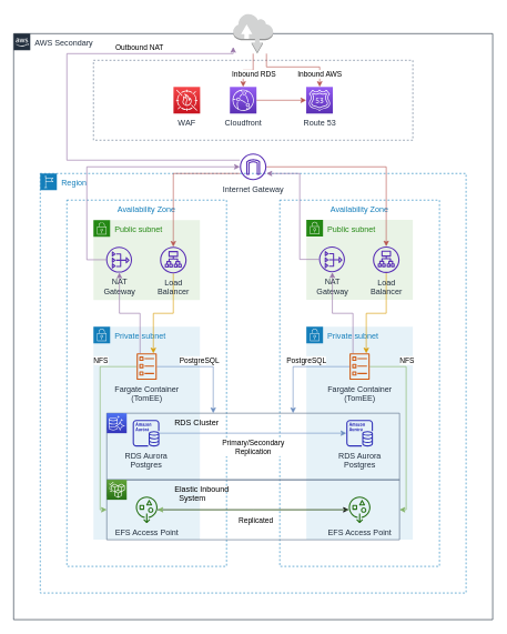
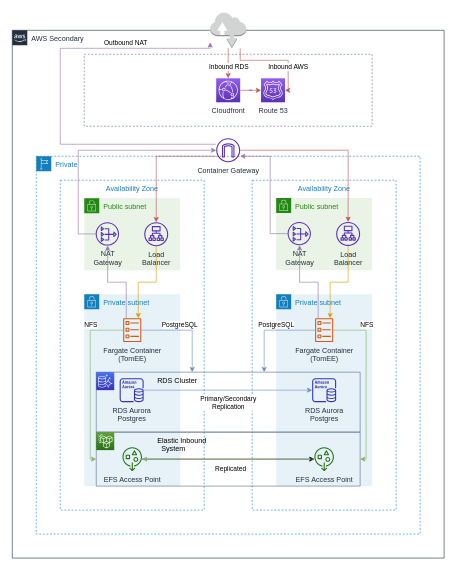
  <mxCell id="0" />
  <mxCell id="1" parent="0" />
  <mxCell id="2" value="AWS Secondary" style="points=[[0,0],[0.25,0],[0.5,0],[0.75,0],[1,0],[1,0.25],[1,0.5],[1,0.75],[1,1],[0.75,1],[0.5,1],[0.25,1],[0,1],[0,0.75],[0,0.5],[0,0.25]];outlineConnect=0;gradientColor=none;html=1;whiteSpace=wrap;fontSize=12;fontStyle=0;shape=mxgraph.aws4.group;grIcon=mxgraph.aws4.group_aws_cloud_alt;strokeColor=#232F3E;fillColor=none;verticalAlign=top;align=left;spacingLeft=30;fontColor=#232F3E;dashed=0;labelBackgroundColor=#ffffff;" parent="1" vertex="1"><mxGeometry x="20" y="50" width="720" height="880" as="geometry" /></mxCell>
  <mxCell id="3" value="" style="fillColor=none;strokeColor=#5A6C86;dashed=1;verticalAlign=top;fontStyle=0;fontColor=#5A6C86;" vertex="1" parent="1"><mxGeometry x="140" y="90" width="480" height="120" as="geometry" /></mxCell>
  <mxCell id="4" value="Availability Zone" style="fillColor=none;strokeColor=#147EBA;dashed=1;verticalAlign=top;fontStyle=0;fontColor=#147EBA;" parent="1" vertex="1"><mxGeometry x="420" y="300" width="240" height="550" as="geometry" /></mxCell>
- <mxCell id="5" value="Region" style="points=[[0,0],[0.25,0],[0.5,0],[0.75,0],[1,0],[1,0.25],[1,0.5],[1,0.75],[1,1],[0.75,1],[0.5,1],[0.25,1],[0,1],[0,0.75],[0,0.5],[0,0.25]];outlineConnect=0;gradientColor=none;html=1;whiteSpace=wrap;fontSize=12;fontStyle=0;shape=mxgraph.aws4.group;grIcon=mxgraph.aws4.group_region;strokeColor=#147EBA;fillColor=none;verticalAlign=top;align=left;spacingLeft=30;fontColor=#147EBA;dashed=1;" parent="1" vertex="1"><mxGeometry x="60" y="260" width="640" height="630" as="geometry" /></mxCell>
+ <mxCell id="5" value="Private" style="points=[[0,0],[0.25,0],[0.5,0],[0.75,0],[1,0],[1,0.25],[1,0.5],[1,0.75],[1,1],[0.75,1],[0.5,1],[0.25,1],[0,1],[0,0.75],[0,0.5],[0,0.25]];outlineConnect=0;gradientColor=none;html=1;whiteSpace=wrap;fontSize=12;fontStyle=0;shape=mxgraph.aws4.group;grIcon=mxgraph.aws4.group_region;strokeColor=#147EBA;fillColor=none;verticalAlign=top;align=left;spacingLeft=30;fontColor=#147EBA;dashed=1;" parent="1" vertex="1"><mxGeometry x="60" y="260" width="640" height="630" as="geometry" /></mxCell>
  <mxCell id="6" value="Private subnet" style="points=[[0,0],[0.25,0],[0.5,0],[0.75,0],[1,0],[1,0.25],[1,0.5],[1,0.75],[1,1],[0.75,1],[0.5,1],[0.25,1],[0,1],[0,0.75],[0,0.5],[0,0.25]];outlineConnect=0;gradientColor=none;html=1;whiteSpace=wrap;fontSize=12;fontStyle=0;shape=mxgraph.aws4.group;grIcon=mxgraph.aws4.group_security_group;grStroke=0;strokeColor=#147EBA;fillColor=#E6F2F8;verticalAlign=top;align=left;spacingLeft=30;fontColor=#147EBA;dashed=0;" parent="1" vertex="1"><mxGeometry x="140" y="490" width="160" height="320" as="geometry" /></mxCell>
  <mxCell id="7" value="Availability Zone" style="fillColor=none;strokeColor=#147EBA;dashed=1;verticalAlign=top;fontStyle=0;fontColor=#147EBA;" parent="1" vertex="1"><mxGeometry x="100" y="300" width="240" height="550" as="geometry" /></mxCell>
  <mxCell id="8" value="Private subnet" style="points=[[0,0],[0.25,0],[0.5,0],[0.75,0],[1,0],[1,0.25],[1,0.5],[1,0.75],[1,1],[0.75,1],[0.5,1],[0.25,1],[0,1],[0,0.75],[0,0.5],[0,0.25]];outlineConnect=0;gradientColor=none;html=1;whiteSpace=wrap;fontSize=12;fontStyle=0;shape=mxgraph.aws4.group;grIcon=mxgraph.aws4.group_security_group;grStroke=0;strokeColor=#147EBA;fillColor=#E6F2F8;verticalAlign=top;align=left;spacingLeft=30;fontColor=#147EBA;dashed=0;" parent="1" vertex="1"><mxGeometry x="460" y="490" width="160" height="320" as="geometry" /></mxCell>
  <mxCell id="9" value="&lt;font color=&quot;#000000&quot;&gt;&amp;nbsp; &amp;nbsp; &amp;nbsp; &amp;nbsp; &amp;nbsp; &amp;nbsp; &amp;nbsp; &amp;nbsp; &amp;nbsp; &amp;nbsp; &amp;nbsp;Elastic Inbound&lt;br&gt;&amp;nbsp; &amp;nbsp; &amp;nbsp; &amp;nbsp; &amp;nbsp; &amp;nbsp; &amp;nbsp; &amp;nbsp; &amp;nbsp; &amp;nbsp; &amp;nbsp; &amp;nbsp;System&lt;/font&gt;" style="points=[[0,0],[0.25,0],[0.5,0],[0.75,0],[1,0],[1,0.25],[1,0.5],[1,0.75],[1,1],[0.75,1],[0.5,1],[0.25,1],[0,1],[0,0.75],[0,0.5],[0,0.25]];outlineConnect=0;gradientColor=none;html=1;whiteSpace=wrap;fontSize=12;fontStyle=0;shape=mxgraph.aws4.group;grIcon=mxgraph.aws4.group_on_premise;strokeColor=#5A6C86;fillColor=none;verticalAlign=top;align=left;spacingLeft=30;fontColor=#5A6C86;dashed=0;" parent="1" vertex="1"><mxGeometry x="160" y="720" width="440" height="90" as="geometry" /></mxCell>
  <mxCell id="10" value="&lt;font color=&quot;#000000&quot;&gt;&amp;nbsp; &amp;nbsp; &amp;nbsp; &amp;nbsp; &amp;nbsp; &amp;nbsp; &amp;nbsp; &amp;nbsp; &amp;nbsp; &amp;nbsp; &amp;nbsp;RDS Cluster&lt;/font&gt;" style="points=[[0,0],[0.25,0],[0.5,0],[0.75,0],[1,0],[1,0.25],[1,0.5],[1,0.75],[1,1],[0.75,1],[0.5,1],[0.25,1],[0,1],[0,0.75],[0,0.5],[0,0.25]];outlineConnect=0;gradientColor=none;html=1;whiteSpace=wrap;fontSize=12;fontStyle=0;shape=mxgraph.aws4.group;grIcon=mxgraph.aws4.group_on_premise;strokeColor=#5A6C86;fillColor=none;verticalAlign=top;align=left;spacingLeft=30;fontColor=#5A6C86;dashed=0;" parent="1" vertex="1"><mxGeometry x="160" y="620" width="440" height="100" as="geometry" /></mxCell>
  <mxCell id="11" value="Public subnet" style="points=[[0,0],[0.25,0],[0.5,0],[0.75,0],[1,0],[1,0.25],[1,0.5],[1,0.75],[1,1],[0.75,1],[0.5,1],[0.25,1],[0,1],[0,0.75],[0,0.5],[0,0.25]];outlineConnect=0;gradientColor=none;html=1;whiteSpace=wrap;fontSize=12;fontStyle=0;shape=mxgraph.aws4.group;grIcon=mxgraph.aws4.group_security_group;grStroke=0;strokeColor=#248814;fillColor=#E9F3E6;verticalAlign=top;align=left;spacingLeft=30;fontColor=#248814;dashed=0;" parent="1" vertex="1"><mxGeometry x="140" y="330" width="160" height="120" as="geometry" /></mxCell>
  <mxCell id="12" style="edgeStyle=orthogonalEdgeStyle;rounded=0;orthogonalLoop=1;jettySize=auto;html=1;fillColor=#e1d5e7;strokeColor=#9673a6;" parent="1" source="13" target="17" edge="1"><mxGeometry relative="1" as="geometry"><Array as="points"><mxPoint x="130" y="390" /><mxPoint x="130" y="250" /></Array></mxGeometry></mxCell>
  <mxCell id="13" value="NAT&lt;br&gt;Gateway" style="outlineConnect=0;fontColor=#232F3E;gradientColor=none;fillColor=#5A30B5;strokeColor=none;dashed=0;verticalLabelPosition=bottom;verticalAlign=top;align=center;html=1;fontSize=12;fontStyle=0;aspect=fixed;pointerEvents=1;shape=mxgraph.aws4.nat_gateway;" parent="1" vertex="1"><mxGeometry x="159" y="370" width="39" height="39" as="geometry" /></mxCell>
  <mxCell id="14" style="edgeStyle=orthogonalEdgeStyle;rounded=0;orthogonalLoop=1;jettySize=auto;html=1;fillColor=#f8cecc;strokeColor=#b85450;" parent="1" source="17" target="19" edge="1"><mxGeometry relative="1" as="geometry"><Array as="points"><mxPoint x="260" y="260" /></Array></mxGeometry></mxCell>
  <mxCell id="15" style="edgeStyle=orthogonalEdgeStyle;rounded=0;orthogonalLoop=1;jettySize=auto;html=1;fillColor=#e1d5e7;strokeColor=#9673a6;" edge="1" parent="1" source="17"><mxGeometry relative="1" as="geometry"><mxPoint x="350" y="70" as="targetPoint" /><Array as="points"><mxPoint x="100" y="240" /><mxPoint x="100" y="80" /><mxPoint x="350" y="80" /></Array></mxGeometry></mxCell>
  <mxCell id="16" value="Outbound NAT" style="edgeLabel;html=1;align=center;verticalAlign=middle;resizable=0;points=[];" vertex="1" connectable="0" parent="15"><mxGeometry x="0.552" y="2" relative="1" as="geometry"><mxPoint y="-8" as="offset" /></mxGeometry></mxCell>
- <mxCell id="17" value="Internet Gateway" style="outlineConnect=0;fontColor=#232F3E;gradientColor=none;fillColor=#5A30B5;strokeColor=none;dashed=0;verticalLabelPosition=bottom;verticalAlign=top;align=center;html=1;fontSize=12;fontStyle=0;aspect=fixed;pointerEvents=1;shape=mxgraph.aws4.internet_gateway;" parent="1" vertex="1"><mxGeometry x="360" y="230" width="40" height="40" as="geometry" /></mxCell>
+ <mxCell id="17" value="Container Gateway" style="outlineConnect=0;fontColor=#232F3E;gradientColor=none;fillColor=#5A30B5;strokeColor=none;dashed=0;verticalLabelPosition=bottom;verticalAlign=top;align=center;html=1;fontSize=12;fontStyle=0;aspect=fixed;pointerEvents=1;shape=mxgraph.aws4.internet_gateway;" parent="1" vertex="1"><mxGeometry x="360" y="230" width="40" height="40" as="geometry" /></mxCell>
  <mxCell id="18" style="edgeStyle=orthogonalEdgeStyle;rounded=0;orthogonalLoop=1;jettySize=auto;html=1;fillColor=#ffe6cc;strokeColor=#d79b00;" parent="1" source="19" target="28" edge="1"><mxGeometry relative="1" as="geometry"><Array as="points"><mxPoint x="260" y="470" /><mxPoint x="230" y="470" /></Array></mxGeometry></mxCell>
  <mxCell id="19" value="Load&lt;br&gt;Balancer" style="outlineConnect=0;fontColor=#232F3E;gradientColor=none;fillColor=#5A30B5;strokeColor=none;dashed=0;verticalLabelPosition=bottom;verticalAlign=top;align=center;html=1;fontSize=12;fontStyle=0;aspect=fixed;pointerEvents=1;shape=mxgraph.aws4.application_load_balancer;" parent="1" vertex="1"><mxGeometry x="240" y="370" width="40" height="40" as="geometry" /></mxCell>
  <mxCell id="20" value="Public subnet" style="points=[[0,0],[0.25,0],[0.5,0],[0.75,0],[1,0],[1,0.25],[1,0.5],[1,0.75],[1,1],[0.75,1],[0.5,1],[0.25,1],[0,1],[0,0.75],[0,0.5],[0,0.25]];outlineConnect=0;gradientColor=none;html=1;whiteSpace=wrap;fontSize=12;fontStyle=0;shape=mxgraph.aws4.group;grIcon=mxgraph.aws4.group_security_group;grStroke=0;strokeColor=#248814;fillColor=#E9F3E6;verticalAlign=top;align=left;spacingLeft=30;fontColor=#248814;dashed=0;" parent="1" vertex="1"><mxGeometry x="460" y="329.5" width="160" height="120" as="geometry" /></mxCell>
  <mxCell id="21" style="edgeStyle=orthogonalEdgeStyle;rounded=0;orthogonalLoop=1;jettySize=auto;html=1;fillColor=#e1d5e7;strokeColor=#9673a6;" parent="1" source="22" target="17" edge="1"><mxGeometry relative="1" as="geometry"><Array as="points"><mxPoint x="450" y="389" /><mxPoint x="450" y="260" /></Array></mxGeometry></mxCell>
  <mxCell id="22" value="NAT&lt;br&gt;Gateway" style="outlineConnect=0;fontColor=#232F3E;gradientColor=none;fillColor=#5A30B5;strokeColor=none;dashed=0;verticalLabelPosition=bottom;verticalAlign=top;align=center;html=1;fontSize=12;fontStyle=0;aspect=fixed;pointerEvents=1;shape=mxgraph.aws4.nat_gateway;" parent="1" vertex="1"><mxGeometry x="479" y="369.5" width="39" height="39" as="geometry" /></mxCell>
  <mxCell id="23" style="edgeStyle=orthogonalEdgeStyle;rounded=0;orthogonalLoop=1;jettySize=auto;html=1;fillColor=#ffe6cc;strokeColor=#d79b00;" parent="1" source="24" target="33" edge="1"><mxGeometry relative="1" as="geometry"><Array as="points"><mxPoint x="580" y="470" /><mxPoint x="550" y="470" /></Array></mxGeometry></mxCell>
  <mxCell id="24" value="Load&lt;br&gt;Balancer" style="outlineConnect=0;fontColor=#232F3E;gradientColor=none;fillColor=#5A30B5;strokeColor=none;dashed=0;verticalLabelPosition=bottom;verticalAlign=top;align=center;html=1;fontSize=12;fontStyle=0;aspect=fixed;pointerEvents=1;shape=mxgraph.aws4.application_load_balancer;" parent="1" vertex="1"><mxGeometry x="560" y="369.5" width="40" height="40" as="geometry" /></mxCell>
  <mxCell id="25" style="edgeStyle=orthogonalEdgeStyle;rounded=0;orthogonalLoop=1;jettySize=auto;html=1;fillColor=#dae8fc;strokeColor=#6c8ebf;" parent="1" source="28" target="10" edge="1"><mxGeometry relative="1" as="geometry"><Array as="points"><mxPoint x="320" y="550" /></Array></mxGeometry></mxCell>
  <mxCell id="26" style="edgeStyle=orthogonalEdgeStyle;rounded=0;orthogonalLoop=1;jettySize=auto;html=1;entryX=0;entryY=0.5;entryDx=0;entryDy=0;fillColor=#d5e8d4;strokeColor=#82b366;" parent="1" source="28" target="9" edge="1"><mxGeometry relative="1" as="geometry"><Array as="points"><mxPoint x="150" y="550" /><mxPoint x="150" y="765" /></Array></mxGeometry></mxCell>
  <mxCell id="27" style="edgeStyle=orthogonalEdgeStyle;rounded=0;orthogonalLoop=1;jettySize=auto;html=1;fillColor=#e1d5e7;strokeColor=#9673a6;" parent="1" source="28" target="13" edge="1"><mxGeometry relative="1" as="geometry"><Array as="points"><mxPoint x="210" y="470" /><mxPoint x="179" y="470" /></Array></mxGeometry></mxCell>
  <mxCell id="28" value="Fargate Container&lt;br&gt;(TomEE)" style="outlineConnect=0;fontColor=#232F3E;gradientColor=none;fillColor=#D05C17;strokeColor=none;dashed=0;verticalLabelPosition=bottom;verticalAlign=top;align=center;html=1;fontSize=12;fontStyle=0;aspect=fixed;pointerEvents=1;shape=mxgraph.aws4.ecs_task;" parent="1" vertex="1"><mxGeometry x="204.87" y="530" width="30.26" height="40" as="geometry" /></mxCell>
  <mxCell id="29" style="edgeStyle=orthogonalEdgeStyle;rounded=0;orthogonalLoop=1;jettySize=auto;html=1;fillColor=#dae8fc;strokeColor=#6c8ebf;" parent="1" source="33" target="10" edge="1"><mxGeometry relative="1" as="geometry"><Array as="points"><mxPoint x="440" y="550" /></Array></mxGeometry></mxCell>
  <mxCell id="30" value="PostgreSQL" style="edgeLabel;html=1;align=center;verticalAlign=middle;resizable=0;points=[];" parent="29" vertex="1" connectable="0"><mxGeometry x="-0.266" y="-3" relative="1" as="geometry"><mxPoint x="-8" y="-7" as="offset" /></mxGeometry></mxCell>
  <mxCell id="31" style="edgeStyle=orthogonalEdgeStyle;rounded=0;orthogonalLoop=1;jettySize=auto;html=1;entryX=1;entryY=0.5;entryDx=0;entryDy=0;fillColor=#d5e8d4;strokeColor=#82b366;" parent="1" source="33" target="9" edge="1"><mxGeometry relative="1" as="geometry"><Array as="points"><mxPoint x="610" y="550" /><mxPoint x="610" y="765" /></Array></mxGeometry></mxCell>
  <mxCell id="32" style="edgeStyle=orthogonalEdgeStyle;rounded=0;orthogonalLoop=1;jettySize=auto;html=1;fillColor=#e1d5e7;strokeColor=#9673a6;" parent="1" source="33" target="22" edge="1"><mxGeometry relative="1" as="geometry"><Array as="points"><mxPoint x="530" y="470" /><mxPoint x="499" y="470" /></Array></mxGeometry></mxCell>
  <mxCell id="33" value="Fargate Container&lt;br&gt;(TomEE)" style="outlineConnect=0;fontColor=#232F3E;gradientColor=none;fillColor=#D05C17;strokeColor=none;dashed=0;verticalLabelPosition=bottom;verticalAlign=top;align=center;html=1;fontSize=12;fontStyle=0;aspect=fixed;pointerEvents=1;shape=mxgraph.aws4.ecs_task;" parent="1" vertex="1"><mxGeometry x="524.87" y="530" width="30.26" height="40" as="geometry" /></mxCell>
  <mxCell id="34" style="edgeStyle=orthogonalEdgeStyle;rounded=0;orthogonalLoop=1;jettySize=auto;html=1;fillColor=#dae8fc;strokeColor=#6c8ebf;" parent="1" source="36" target="37" edge="1"><mxGeometry relative="1" as="geometry" /></mxCell>
  <mxCell id="35" value="Primary/Secondary&lt;br&gt;Replication" style="edgeLabel;html=1;align=center;verticalAlign=middle;resizable=0;points=[];" parent="34" vertex="1" connectable="0"><mxGeometry x="0.075" y="1" relative="1" as="geometry"><mxPoint x="-10" y="21" as="offset" /></mxGeometry></mxCell>
  <mxCell id="36" value="RDS Aurora&lt;br&gt;Postgres" style="outlineConnect=0;fontColor=#232F3E;gradientColor=none;fillColor=#3334B9;strokeColor=none;dashed=0;verticalLabelPosition=bottom;verticalAlign=top;align=center;html=1;fontSize=12;fontStyle=0;aspect=fixed;pointerEvents=1;shape=mxgraph.aws4.aurora_instance;" parent="1" vertex="1"><mxGeometry x="199" y="630" width="40" height="40" as="geometry" /></mxCell>
  <mxCell id="37" value="RDS Aurora&lt;br&gt;Postgres" style="outlineConnect=0;fontColor=#232F3E;gradientColor=none;fillColor=#3334B9;strokeColor=none;dashed=0;verticalLabelPosition=bottom;verticalAlign=top;align=center;html=1;fontSize=12;fontStyle=0;aspect=fixed;pointerEvents=1;shape=mxgraph.aws4.aurora_instance;" parent="1" vertex="1"><mxGeometry x="520" y="630" width="40" height="40" as="geometry" /></mxCell>
  <mxCell id="38" value="" style="points=[[0,0,0],[0.25,0,0],[0.5,0,0],[0.75,0,0],[1,0,0],[0,1,0],[0.25,1,0],[0.5,1,0],[0.75,1,0],[1,1,0],[0,0.25,0],[0,0.5,0],[0,0.75,0],[1,0.25,0],[1,0.5,0],[1,0.75,0]];outlineConnect=0;fontColor=#232F3E;gradientColor=#4D72F3;gradientDirection=north;fillColor=#3334B9;strokeColor=#ffffff;dashed=0;verticalLabelPosition=bottom;verticalAlign=top;align=center;html=1;fontSize=12;fontStyle=0;aspect=fixed;shape=mxgraph.aws4.resourceIcon;resIcon=mxgraph.aws4.aurora;" parent="1" vertex="1"><mxGeometry x="160" y="620" width="30" height="30" as="geometry" /></mxCell>
  <mxCell id="39" value="" style="points=[[0,0,0],[0.25,0,0],[0.5,0,0],[0.75,0,0],[1,0,0],[0,1,0],[0.25,1,0],[0.5,1,0],[0.75,1,0],[1,1,0],[0,0.25,0],[0,0.5,0],[0,0.75,0],[1,0.25,0],[1,0.5,0],[1,0.75,0]];outlineConnect=0;fontColor=#232F3E;gradientColor=#60A337;gradientDirection=north;fillColor=#277116;strokeColor=#ffffff;dashed=0;verticalLabelPosition=bottom;verticalAlign=top;align=center;html=1;fontSize=12;fontStyle=0;aspect=fixed;shape=mxgraph.aws4.resourceIcon;resIcon=mxgraph.aws4.efs_standard;" parent="1" vertex="1"><mxGeometry x="160" y="720" width="30" height="30" as="geometry" /></mxCell>
  <mxCell id="40" style="edgeStyle=orthogonalEdgeStyle;rounded=0;orthogonalLoop=1;jettySize=auto;html=1;" parent="1" source="41" target="44" edge="1"><mxGeometry relative="1" as="geometry"><Array as="points"><mxPoint x="380" y="765" /><mxPoint x="380" y="765" /></Array></mxGeometry></mxCell>
  <mxCell id="41" value="EFS Access Point" style="outlineConnect=0;fontColor=#232F3E;gradientColor=none;fillColor=#277116;strokeColor=none;dashed=0;verticalLabelPosition=bottom;verticalAlign=top;align=center;html=1;fontSize=12;fontStyle=0;aspect=fixed;pointerEvents=1;shape=mxgraph.aws4.general_access_points;" parent="1" vertex="1"><mxGeometry x="203.33" y="745" width="33.34" height="40" as="geometry" /></mxCell>
  <mxCell id="42" style="edgeStyle=orthogonalEdgeStyle;rounded=0;orthogonalLoop=1;jettySize=auto;html=1;fillColor=#d5e8d4;strokeColor=#82b366;" parent="1" source="44" target="41" edge="1"><mxGeometry relative="1" as="geometry"><Array as="points"><mxPoint x="380" y="765" /><mxPoint x="380" y="765" /></Array></mxGeometry></mxCell>
  <mxCell id="43" value="Replicated" style="edgeLabel;html=1;align=center;verticalAlign=middle;resizable=0;points=[];" parent="42" vertex="1" connectable="0"><mxGeometry x="-0.105" y="-4" relative="1" as="geometry"><mxPoint x="-11" y="19" as="offset" /></mxGeometry></mxCell>
  <mxCell id="44" value="EFS Access Point" style="outlineConnect=0;fontColor=#232F3E;gradientColor=none;fillColor=#277116;strokeColor=none;dashed=0;verticalLabelPosition=bottom;verticalAlign=top;align=center;html=1;fontSize=12;fontStyle=0;aspect=fixed;pointerEvents=1;shape=mxgraph.aws4.general_access_points;" parent="1" vertex="1"><mxGeometry x="523.33" y="745" width="33.34" height="40" as="geometry" /></mxCell>
  <mxCell id="45" value="PostgreSQL" style="edgeLabel;html=1;align=center;verticalAlign=middle;resizable=0;points=[];" parent="1" vertex="1" connectable="0"><mxGeometry x="298" y="540" as="geometry" /></mxCell>
  <mxCell id="46" value="NFS" style="edgeLabel;html=1;align=center;verticalAlign=middle;resizable=0;points=[];" parent="1" vertex="1" connectable="0"><mxGeometry x="610" y="540" as="geometry" /></mxCell>
  <mxCell id="47" value="NFS" style="edgeLabel;html=1;align=center;verticalAlign=middle;resizable=0;points=[];" parent="1" vertex="1" connectable="0"><mxGeometry x="150" y="540" as="geometry" /></mxCell>
  <mxCell id="48" style="edgeStyle=orthogonalEdgeStyle;rounded=0;orthogonalLoop=1;jettySize=auto;html=1;fillColor=#f8cecc;strokeColor=#b85450;" parent="1" source="17" target="24" edge="1"><mxGeometry relative="1" as="geometry" /></mxCell>
  <mxCell id="49" style="edgeStyle=orthogonalEdgeStyle;rounded=0;orthogonalLoop=1;jettySize=auto;html=1;fillColor=#f8cecc;strokeColor=#b85450;" edge="1" parent="1" source="51" target="55"><mxGeometry relative="1" as="geometry"><Array as="points"><mxPoint x="400" y="100" /><mxPoint x="480" y="100" /></Array></mxGeometry></mxCell>
  <mxCell id="50" style="edgeStyle=orthogonalEdgeStyle;rounded=0;orthogonalLoop=1;jettySize=auto;html=1;fillColor=#f8cecc;strokeColor=#b85450;" edge="1" parent="1" source="51" target="53"><mxGeometry relative="1" as="geometry" /></mxCell>
  <mxCell id="51" value="" style="outlineConnect=0;dashed=0;verticalLabelPosition=bottom;verticalAlign=top;align=center;html=1;shape=mxgraph.aws3.internet;fillColor=#D2D3D3;gradientColor=none;" parent="1" vertex="1"><mxGeometry x="350" y="20" width="60" height="60" as="geometry" /></mxCell>
  <mxCell id="52" style="edgeStyle=orthogonalEdgeStyle;rounded=0;orthogonalLoop=1;jettySize=auto;html=1;fillColor=#f8cecc;strokeColor=#b85450;" edge="1" parent="1" source="53" target="55"><mxGeometry relative="1" as="geometry" /></mxCell>
- <mxCell id="53" value="Cloudfront" style="points=[[0,0,0],[0.25,0,0],[0.5,0,0],[0.75,0,0],[1,0,0],[0,1,0],[0.25,1,0],[0.5,1,0],[0.75,1,0],[1,1,0],[0,0.25,0],[0,0.5,0],[0,0.75,0],[1,0.25,0],[1,0.5,0],[1,0.75,0]];outlineConnect=0;fontColor=#232F3E;gradientColor=#945DF2;gradientDirection=north;fillColor=#5A30B5;strokeColor=#ffffff;dashed=0;verticalLabelPosition=bottom;verticalAlign=top;align=center;html=1;fontSize=12;fontStyle=0;aspect=fixed;shape=mxgraph.aws4.resourceIcon;resIcon=mxgraph.aws4.cloudfront;" vertex="1" parent="1"><mxGeometry x="345" y="130" width="40" height="40" as="geometry" /></mxCell>
- <mxCell id="54" value="WAF" style="points=[[0,0,0],[0.25,0,0],[0.5,0,0],[0.75,0,0],[1,0,0],[0,1,0],[0.25,1,0],[0.5,1,0],[0.75,1,0],[1,1,0],[0,0.25,0],[0,0.5,0],[0,0.75,0],[1,0.25,0],[1,0.5,0],[1,0.75,0]];outlineConnect=0;fontColor=#232F3E;gradientColor=#F54749;gradientDirection=north;fillColor=#C7131F;strokeColor=#ffffff;dashed=0;verticalLabelPosition=bottom;verticalAlign=top;align=center;html=1;fontSize=12;fontStyle=0;aspect=fixed;shape=mxgraph.aws4.resourceIcon;resIcon=mxgraph.aws4.waf;" vertex="1" parent="1"><mxGeometry x="260.25" y="130" width="40" height="40" as="geometry" /></mxCell>
- <mxCell id="55" value="Route 53" style="points=[[0,0,0],[0.25,0,0],[0.5,0,0],[0.75,0,0],[1,0,0],[0,1,0],[0.25,1,0],[0.5,1,0],[0.75,1,0],[1,1,0],[0,0.25,0],[0,0.5,0],[0,0.75,0],[1,0.25,0],[1,0.5,0],[1,0.75,0]];outlineConnect=0;fontColor=#232F3E;gradientColor=#945DF2;gradientDirection=north;fillColor=#5A30B5;strokeColor=#ffffff;dashed=0;verticalLabelPosition=bottom;verticalAlign=top;align=center;html=1;fontSize=12;fontStyle=0;aspect=fixed;shape=mxgraph.aws4.resourceIcon;resIcon=mxgraph.aws4.route_53;" vertex="1" parent="1"><mxGeometry x="459.75" y="130" width="40" height="40" as="geometry" /></mxCell>
+ <mxCell id="53" value="Cloudfront" style="points=[[0,0,0],[0.25,0,0],[0.5,0,0],[0.75,0,0],[1,0,0],[0,1,0],[0.25,1,0],[0.5,1,0],[0.75,1,0],[1,1,0],[0,0.25,0],[0,0.5,0],[0,0.75,0],[1,0.25,0],[1,0.5,0],[1,0.75,0]];outlineConnect=0;fontColor=#232F3E;gradientColor=#945DF2;gradientDirection=north;fillColor=#5A30B5;strokeColor=#ffffff;dashed=0;verticalLabelPosition=bottom;verticalAlign=top;align=center;html=1;fontSize=12;fontStyle=0;aspect=fixed;shape=mxgraph.aws4.resourceIcon;resIcon=mxgraph.aws4.cloudfront;" vertex="1" parent="1"><mxGeometry x="360" y="130" width="40" height="40" as="geometry" /></mxCell>
+ <mxCell id="55" value="Route 53" style="points=[[0,0,0],[0.25,0,0],[0.5,0,0],[0.75,0,0],[1,0,0],[0,1,0],[0.25,1,0],[0.5,1,0],[0.75,1,0],[1,1,0],[0,0.25,0],[0,0.5,0],[0,0.75,0],[1,0.25,0],[1,0.5,0],[1,0.75,0]];outlineConnect=0;fontColor=#232F3E;gradientColor=#945DF2;gradientDirection=north;fillColor=#5A30B5;strokeColor=#ffffff;dashed=0;verticalLabelPosition=bottom;verticalAlign=top;align=center;html=1;fontSize=12;fontStyle=0;aspect=fixed;shape=mxgraph.aws4.resourceIcon;resIcon=mxgraph.aws4.route_53;" vertex="1" parent="1"><mxGeometry x="434.75" y="130" width="40" height="40" as="geometry" /></mxCell>
  <mxCell id="56" value="Inbound RDS" style="edgeLabel;html=1;align=center;verticalAlign=middle;resizable=0;points=[];" vertex="1" connectable="0" parent="1"><mxGeometry x="380" y="110" as="geometry" /></mxCell>
  <mxCell id="57" value="Inbound AWS" style="edgeLabel;html=1;align=center;verticalAlign=middle;resizable=0;points=[];" vertex="1" connectable="0" parent="1"><mxGeometry x="479.75" y="110" as="geometry" /></mxCell>
